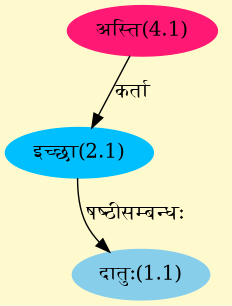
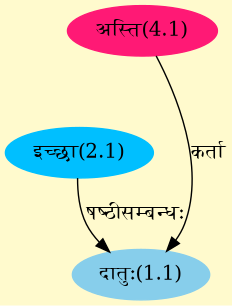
  digraph {
    bgcolor=lemonchiffon1
    compound=true
    rankdir=BT
    node [style=filled]
    edge [dir=back]
    n1 [color="#87CEEB" label="दातुः(1.1)"]
    n2 [color="#00BFFF" label="इच्छा(2.1)"]
    n3 [color="#FF1975" label="अस्ति(4.1)"]
    n1 -> n2 [label="षष्ठीसम्बन्धः"]
-   n2 -> n3 [label="कर्ता"]
+   n1 -> n3 [label="कर्ता"]
  }
